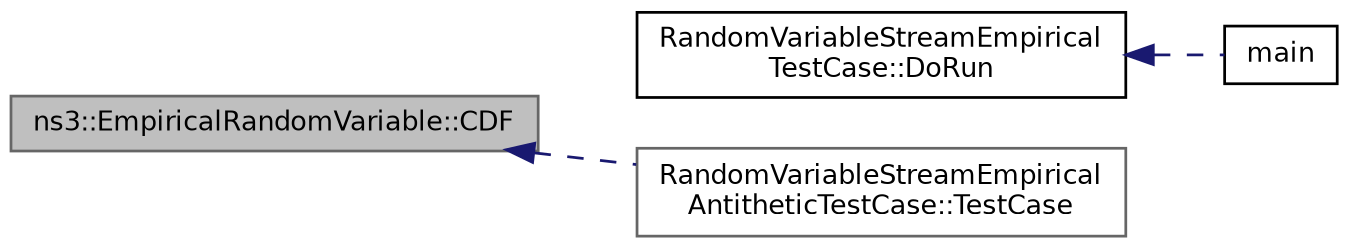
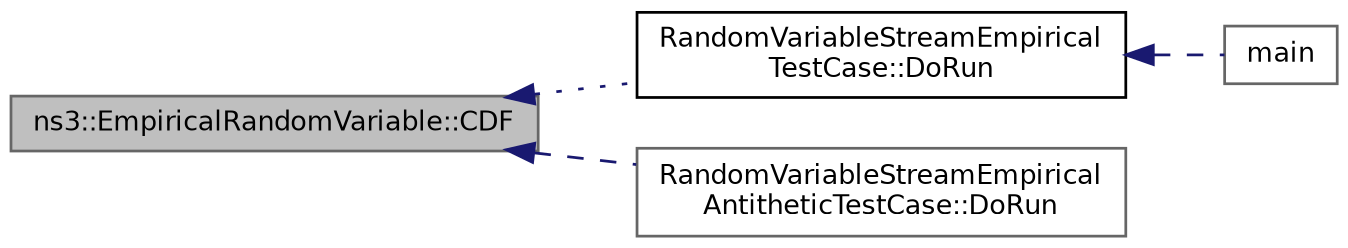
  digraph {
    rankdir=LR
    node [color=gray40 fillcolor=white fontname=Helvetica fontsize=10 shape=record style=filled]
    edge [color=midnightblue dir=back fontname=Helvetica fontsize=10 labelfontname=Helvetica labelfontsize=10 style=dashed]
    n1 [fillcolor=grey75 fontcolor=black height=0.2 label="ns3::EmpiricalRandomVariable::CDF" width=0.4]
    n2 [color=black height=0.2 label="RandomVariableStreamEmpirical\lTestCase::DoRun" width=0.4]
-   n3 [height=0.2 label="RandomVariableStreamEmpirical\lAntitheticTestCase::TestCase" width=0.4]
-   n4 [color=black height=0.2 label=main width=0.4]
+   n3 [height=0.2 label="RandomVariableStreamEmpirical\lAntitheticTestCase::DoRun" width=0.4]
+   n4 [height=0.2 label=main width=0.4]
+   n1 -> n2 [style=dotted]
    n1 -> n3
    n2 -> n4
  }
